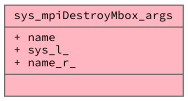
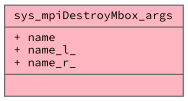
  digraph {
    fontname="Source Code Pro"
-   n1 [color=gray40 fillcolor=lightpink fontcolor=black fontname="Source Code Pro" fontsize=10 height=0.2 label="{sys_mpiDestroyMbox_args\n|+ name\l+ sys_l_\l+ name_r_\l|}" shape=record style=filled width=0.4]
+   n1 [color=gray40 fillcolor=lightpink fontcolor=black fontname="Source Code Pro" fontsize=10 height=0.2 label="{sys_mpiDestroyMbox_args\n|+ name\l+ name_l_\l+ name_r_\l|}" shape=record style=filled width=0.4]
  }
